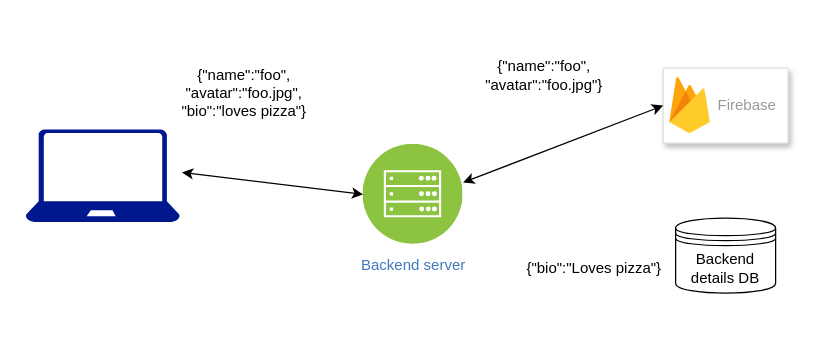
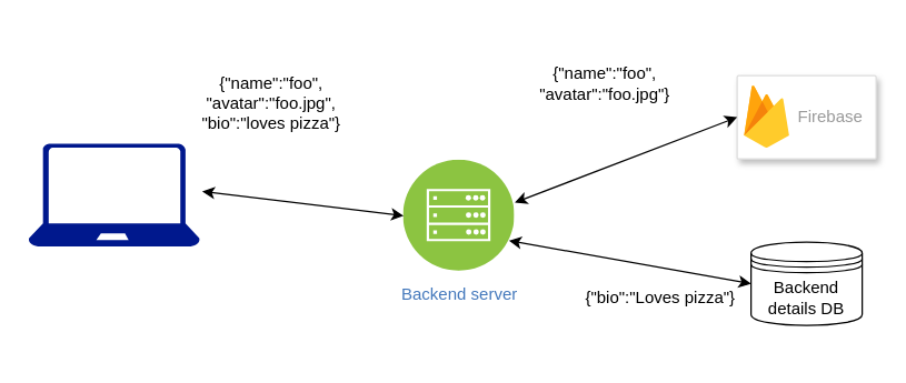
  <mxCell id="0" />
  <mxCell id="1" parent="0" />
  <mxCell id="2" value="" style="strokeColor=#dddddd;shadow=1;strokeWidth=1;rounded=1;absoluteArcSize=1;arcSize=2;" vertex="1" parent="1"><mxGeometry x="530" y="54" width="100" height="60" as="geometry" /></mxCell>
  <mxCell id="3" value="Firebase" style="sketch=0;dashed=0;connectable=0;html=1;fillColor=#5184F3;strokeColor=none;shape=mxgraph.gcp2.firebase;part=1;labelPosition=right;verticalLabelPosition=middle;align=left;verticalAlign=middle;spacingLeft=5;fontColor=#999999;fontSize=12;" vertex="1" parent="2"><mxGeometry width="32.4" height="45" relative="1" as="geometry"><mxPoint x="5" y="7" as="offset" /></mxGeometry></mxCell>
  <mxCell id="4" value="Backend details DB" style="shape=datastore;whiteSpace=wrap;html=1;" vertex="1" parent="1"><mxGeometry x="540" y="174" width="80" height="60" as="geometry" /></mxCell>
  <mxCell id="5" value="Backend server" style="aspect=fixed;perimeter=ellipsePerimeter;html=1;align=center;shadow=0;dashed=0;fontColor=#4277BB;labelBackgroundColor=#ffffff;fontSize=12;spacingTop=3;image;image=img/lib/ibm/infrastructure/mobile_backend.svg;" vertex="1" parent="1"><mxGeometry x="290" y="115" width="80" height="80" as="geometry" /></mxCell>
  <mxCell id="6" value="" style="sketch=0;aspect=fixed;pointerEvents=1;shadow=0;dashed=0;html=1;strokeColor=none;labelPosition=center;verticalLabelPosition=bottom;verticalAlign=top;align=center;fillColor=#00188D;shape=mxgraph.azure.laptop" vertex="1" parent="1"><mxGeometry x="20" y="103" width="123.33" height="74" as="geometry" /></mxCell>
  <mxCell id="7" value="" style="endArrow=classic;startArrow=classic;html=1;rounded=0;entryX=0;entryY=0.5;entryDx=0;entryDy=0;exitX=1;exitY=0.381;exitDx=0;exitDy=0;exitPerimeter=0;" edge="1" parent="1" source="5" target="2"><mxGeometry width="50" height="50" relative="1" as="geometry"><mxPoint x="450" y="134" as="sourcePoint" /><mxPoint x="500" y="84" as="targetPoint" /></mxGeometry></mxCell>
+ <mxCell id="8" value="" style="endArrow=classic;startArrow=classic;html=1;rounded=0;entryX=0;entryY=0.5;entryDx=0;entryDy=0;exitX=1;exitY=0.75;exitDx=0;exitDy=0;" edge="1" parent="1" source="5" target="4"><mxGeometry width="50" height="50" relative="1" as="geometry"><mxPoint x="360" y="194" as="sourcePoint" /><mxPoint x="410" y="144" as="targetPoint" /></mxGeometry></mxCell>
  <mxCell id="9" value="{&quot;name&quot;:&quot;foo&quot;,&lt;br&gt;&quot;avatar&quot;:&quot;foo.jpg&quot;,&lt;br&gt;&quot;bio&quot;:&quot;loves pizza&quot;}" style="text;html=1;strokeColor=none;fillColor=none;align=center;verticalAlign=middle;whiteSpace=wrap;rounded=0;" vertex="1" parent="1"><mxGeometry x="110" y="34" width="170" height="80" as="geometry" /></mxCell>
  <mxCell id="10" value="{&quot;bio&quot;:&quot;Loves pizza&quot;}" style="text;html=1;strokeColor=none;fillColor=none;align=center;verticalAlign=middle;whiteSpace=wrap;rounded=0;" vertex="1" parent="1"><mxGeometry x="390" y="174" width="170" height="80" as="geometry" /></mxCell>
  <mxCell id="11" value="" style="endArrow=classic;startArrow=classic;html=1;rounded=0;entryX=0;entryY=0.5;entryDx=0;entryDy=0;exitX=1.014;exitY=0.466;exitDx=0;exitDy=0;exitPerimeter=0;" edge="1" parent="1" source="6" target="5"><mxGeometry width="50" height="50" relative="1" as="geometry"><mxPoint x="150" y="144" as="sourcePoint" /><mxPoint x="200" y="94" as="targetPoint" /></mxGeometry></mxCell>
  <mxCell id="12" value="{&quot;name&quot;:&quot;foo&quot;,&lt;br&gt;&quot;avatar&quot;:&quot;foo.jpg&quot;}" style="text;html=1;strokeColor=none;fillColor=none;align=center;verticalAlign=middle;whiteSpace=wrap;rounded=0;" vertex="1" parent="1"><mxGeometry x="350" y="20" width="170" height="80" as="geometry" /></mxCell>
